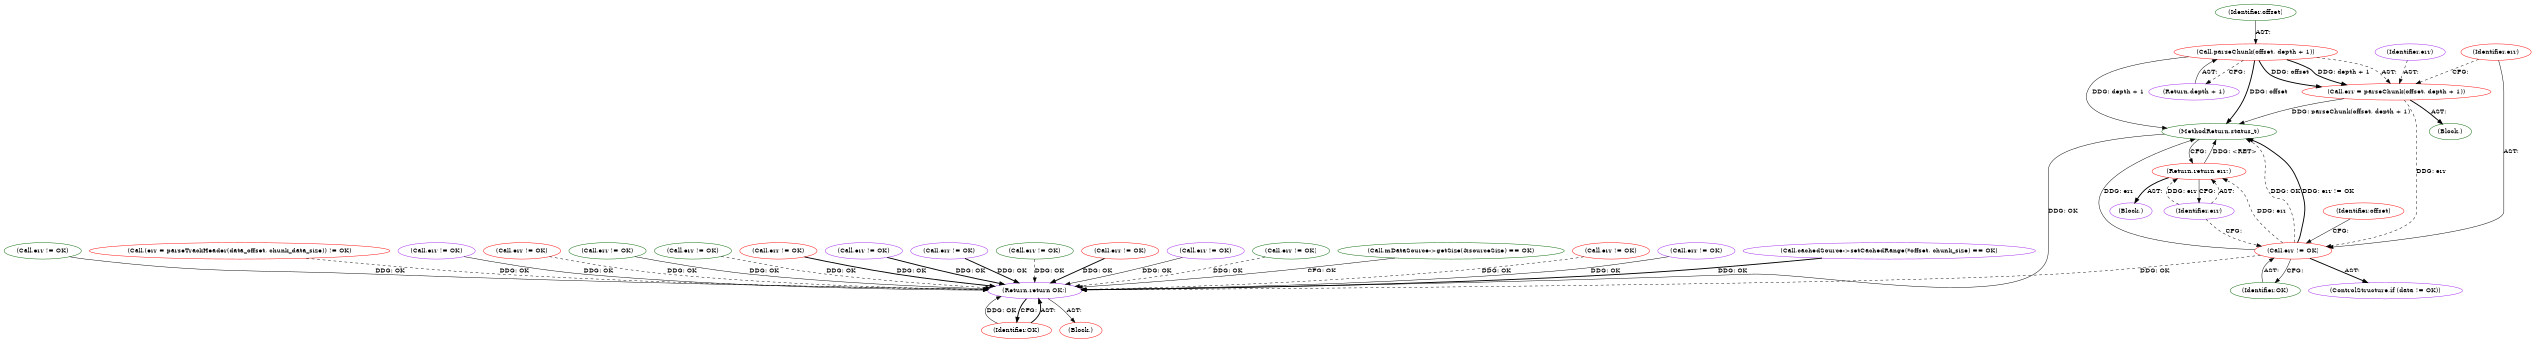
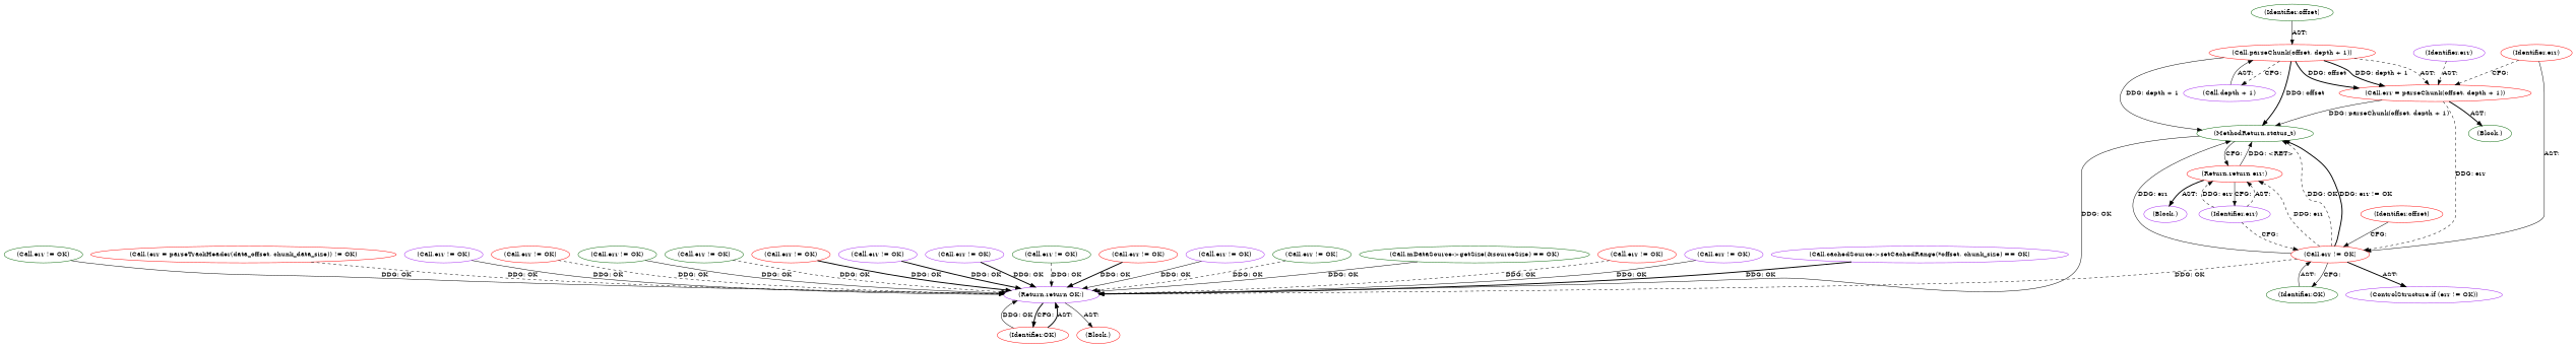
  digraph {
    node [color=red]
    edge [style=solid]
    n1 [label="(Call,parseChunk(offset, depth + 1))"]
    n2 [label="(Call,err = parseChunk(offset, depth + 1))"]
    n3 [color=darkgreen label="(MethodReturn,status_t)"]
-   n4 [color=purple label="(Return,depth + 1)"]
+   n4 [color=purple label="(Call,depth + 1)"]
    n5 [label="(Call,err != OK)"]
    n6 [color=darkgreen label="(Block,)"]
    n7 [label="(Return,return err;)"]
    n8 [color=purple label="(Return,return OK;)"]
    n9 [color=darkgreen label="(Identifier,OK)"]
-   n10 [color=purple label="(ControlStructure,if (data != OK))"]
+   n10 [color=purple label="(ControlStructure,if (err != OK))"]
    n11 [color=purple label="(Identifier,err)"]
    n12 [color=purple label="(Block,)"]
    n13 [label="(Identifier,OK)"]
    n14 [label="(Block,)"]
    n15 [label="(Call,err != OK)"]
    n16 [label="(Identifier,err)"]
    n17 [label="(Identifier,offset)"]
    n18 [color=purple label="(Call,err != OK)"]
    n19 [color=purple label="(Call,cachedSource->setCachedRange(*offset, chunk_size) == OK)"]
    n20 [color=purple label="(Call,err != OK)"]
    n21 [color=darkgreen label="(Call,err != OK)"]
    n22 [color=darkgreen label="(Call,mDataSource->getSize(&sourceSize) == OK)"]
    n23 [color=darkgreen label="(Call,err != OK)"]
    n24 [label="(Call,(err = parseTrackHeader(data_offset, chunk_data_size)) != OK)"]
    n25 [color=purple label="(Call,err != OK)"]
    n26 [label="(Call,err != OK)"]
    n27 [color=darkgreen label="(Call,err != OK)"]
    n28 [color=purple label="(Identifier,err)"]
    n29 [color=darkgreen label="(Identifier,offset)"]
    n30 [color=darkgreen label="(Call,err != OK)"]
    n31 [label="(Call,err != OK)"]
    n32 [color=purple label="(Call,err != OK)"]
    n33 [color=purple label="(Call,err != OK)"]
    n34 [color=darkgreen label="(Call,err != OK)"]
    n35 [label="(Call,err != OK)"]
    n1 -> n2 [label="AST: " style=dashed]
    n1 -> n2 [label="DDG: offset" style=bold]
    n1 -> n2 [label="DDG: depth + 1" style=bold]
    n1 -> n3 [label="DDG: depth + 1"]
    n1 -> n3 [label="DDG: offset" style=bold]
    n1 -> n4 [label="CFG: " style=dashed]
    n2 -> n3 [label="DDG: parseChunk(offset, depth + 1)"]
    n2 -> n5 [label="DDG: err" style=dashed]
    n2 -> n6 [label="AST: " style=bold]
    n3 -> n7 [label="CFG: "]
    n3 -> n8 [label="DDG: OK"]
    n4 -> n1 [label="AST: "]
    n5 -> n3 [label="DDG: OK" style=dashed]
    n5 -> n3 [label="DDG: err != OK" style=bold]
    n5 -> n3 [label="DDG: err"]
    n5 -> n7 [label="DDG: err" style=dashed]
    n5 -> n8 [label="DDG: OK" style=dashed]
    n5 -> n9 [label="CFG: "]
    n5 -> n10 [label="AST: " style=bold]
    n7 -> n3 [label="DDG: <RET>"]
    n7 -> n11 [label="CFG: "]
    n7 -> n12 [label="AST: " style=bold]
    n8 -> n13 [label="CFG: " style=bold]
    n8 -> n14 [label="AST: "]
    n9 -> n5 [label="AST: "]
    n11 -> n5 [label="CFG: " style=dashed]
    n11 -> n7 [label="AST: " style=dashed]
    n11 -> n7 [label="DDG: err" style=dashed]
    n13 -> n8 [label="AST: " style=bold]
    n13 -> n8 [label="DDG: OK"]
    n15 -> n8 [label="DDG: OK" style=dashed]
    n16 -> n2 [label="CFG: " style=dashed]
    n16 -> n5 [label="AST: "]
    n17 -> n5 [label="CFG: "]
    n18 -> n8 [label="DDG: OK"]
    n19 -> n8 [label="DDG: OK" style=bold]
    n20 -> n8 [label="DDG: OK"]
    n21 -> n8 [label="DDG: OK" style=dashed]
-   n22 -> n8 [label="CFG: OK"]
+   n22 -> n8 [label="DDG: OK"]
    n23 -> n8 [label="DDG: OK"]
    n24 -> n8 [label="DDG: OK" style=dashed]
    n25 -> n8 [label="DDG: OK"]
    n26 -> n8 [label="DDG: OK" style=dashed]
    n27 -> n8 [label="DDG: OK"]
    n28 -> n2 [label="AST: " style=dashed]
    n29 -> n1 [label="AST: "]
    n30 -> n8 [label="DDG: OK" style=dashed]
    n31 -> n8 [label="DDG: OK" style=bold]
    n32 -> n8 [label="DDG: OK" style=bold]
    n33 -> n8 [label="DDG: OK" style=bold]
    n34 -> n8 [label="DDG: OK" style=dashed]
    n35 -> n8 [label="DDG: OK" style=bold]
  }
